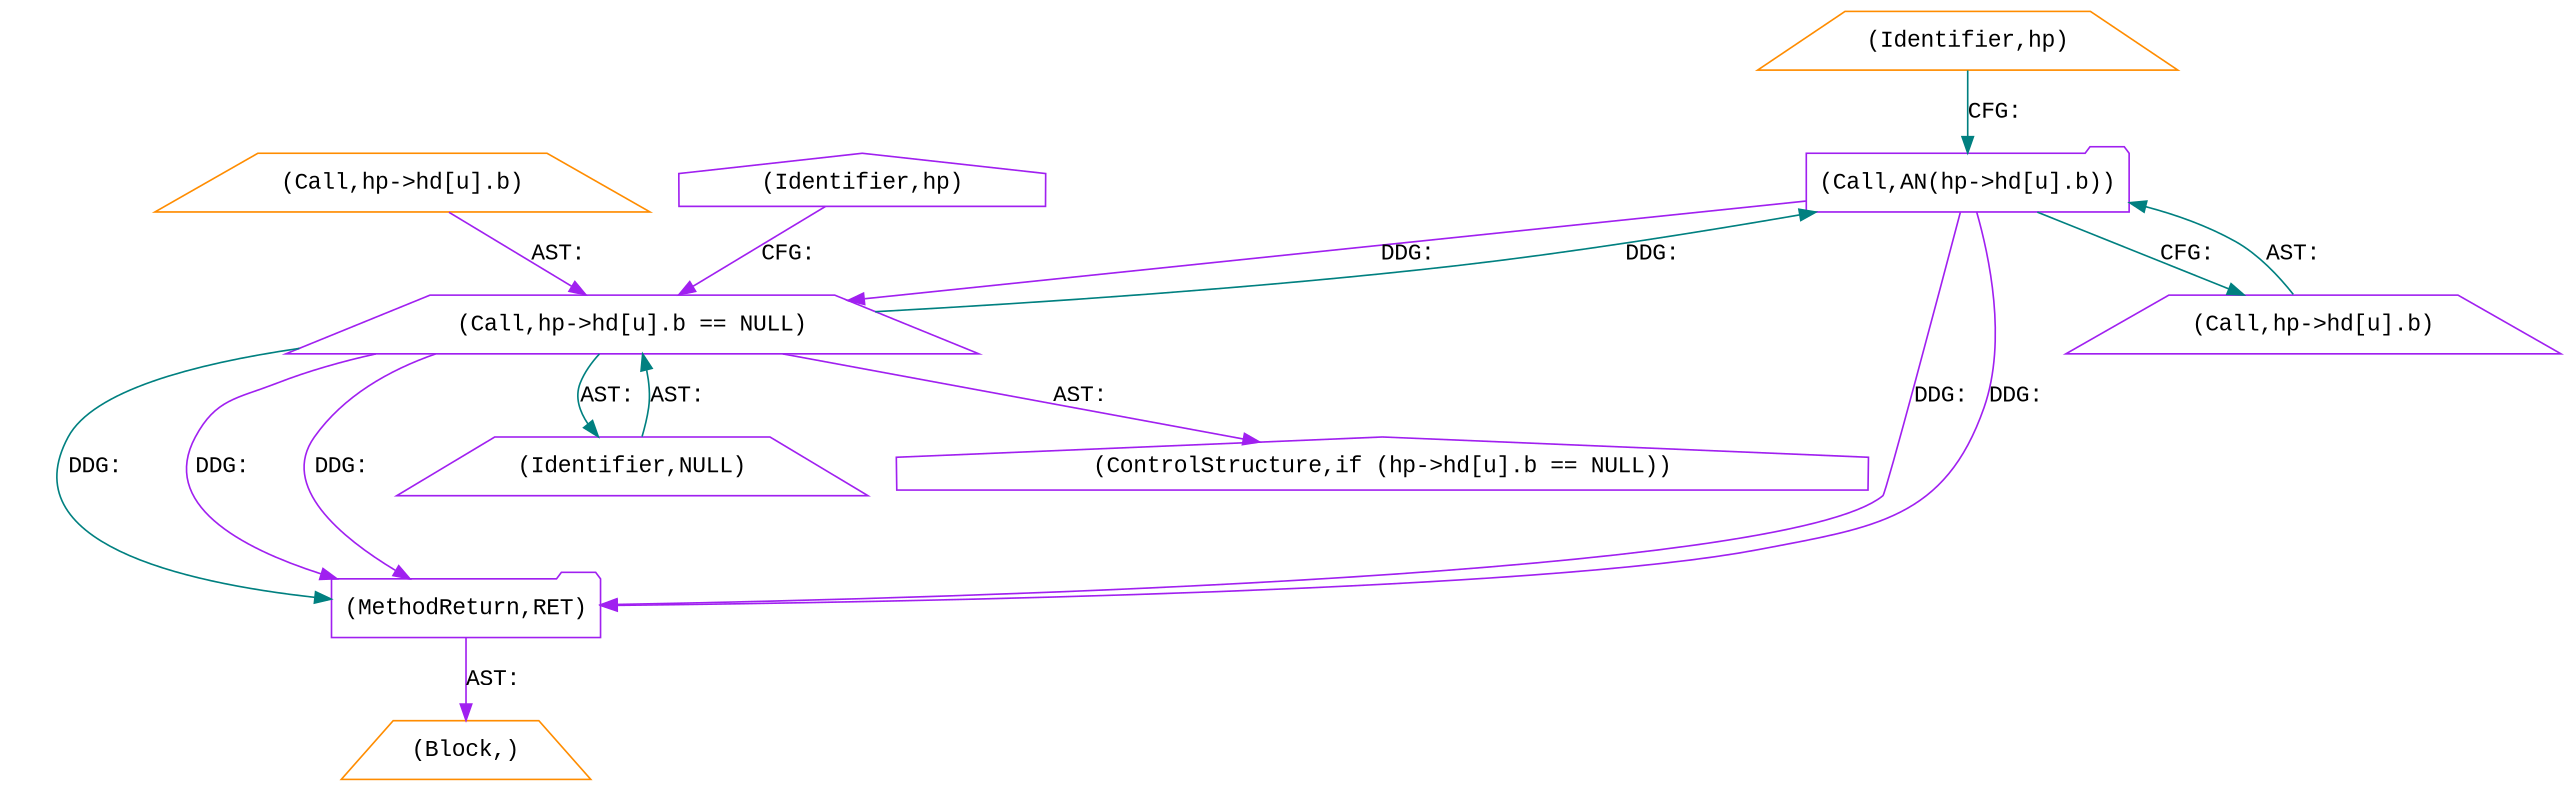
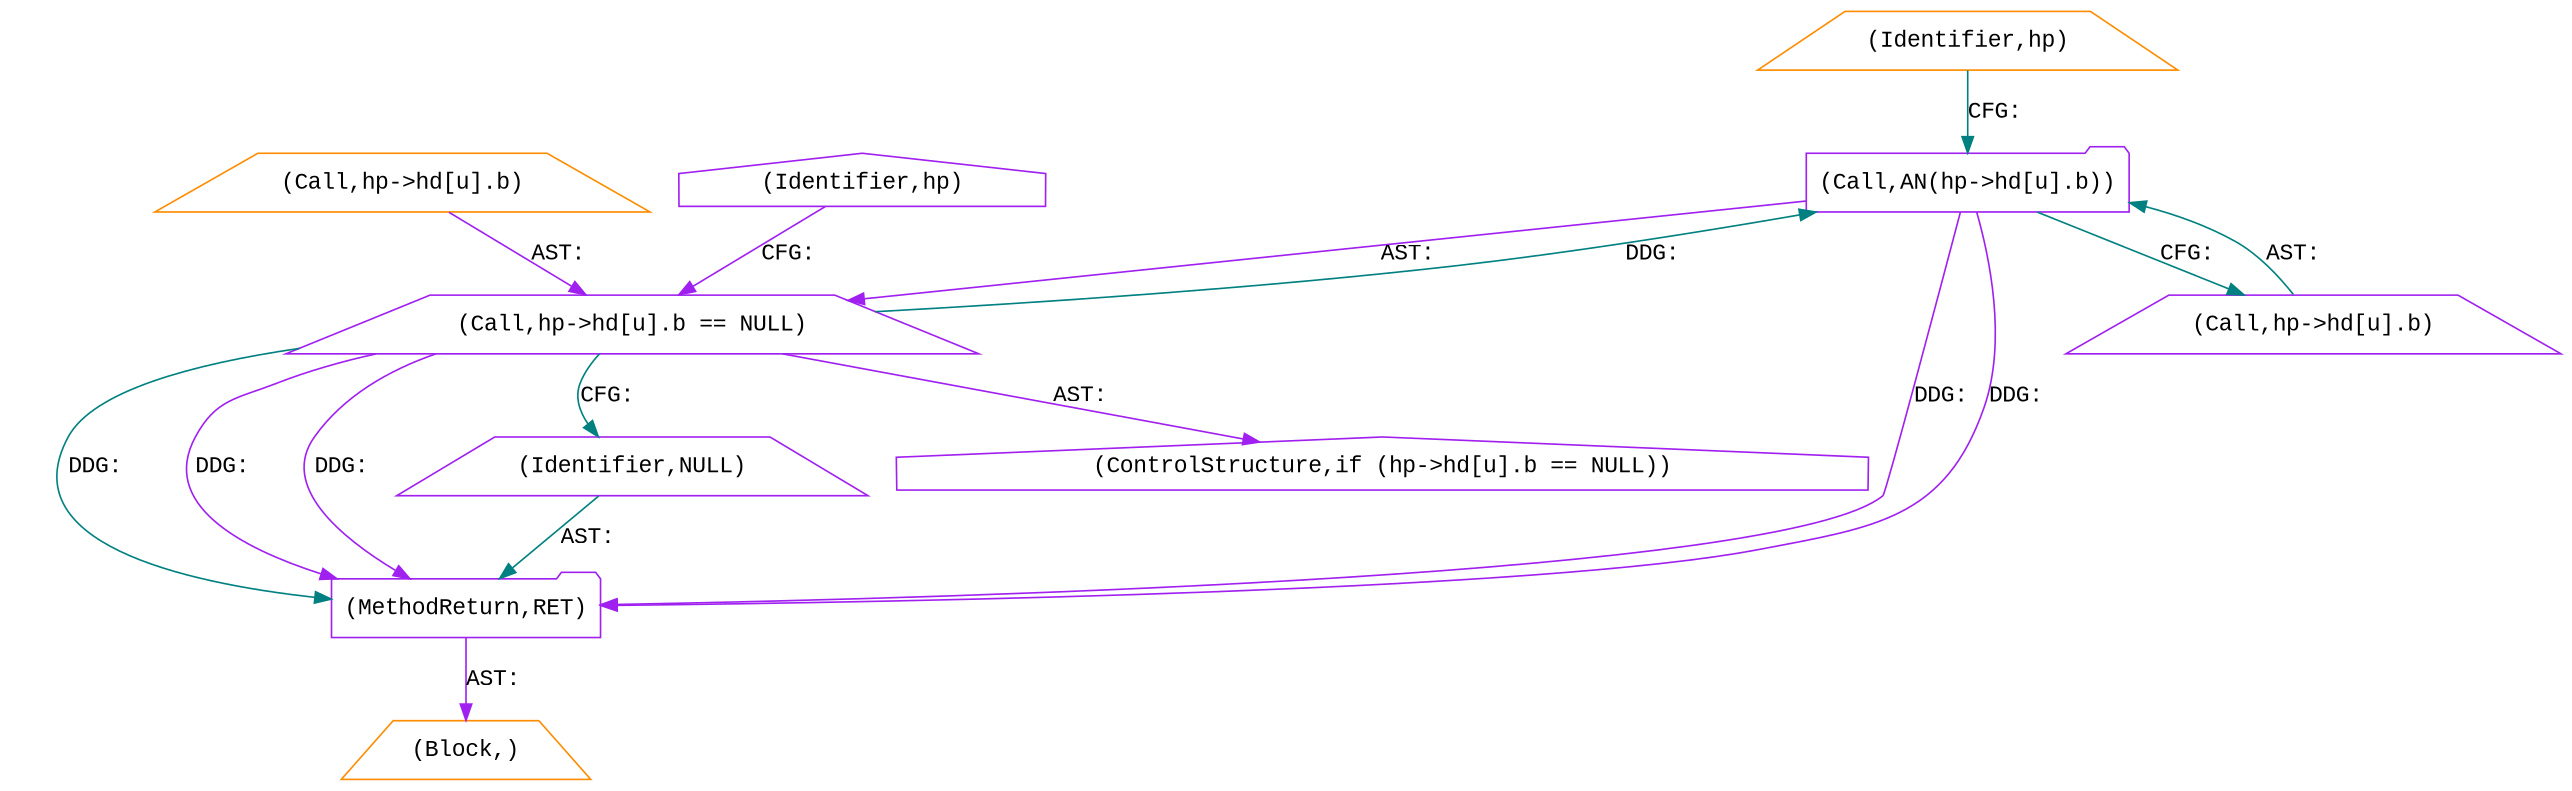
  digraph {
    fontname="Liberation Mono"
    node [color=purple fontname="Liberation Mono" shape=trapezium]
    edge [color=purple fontname="Liberation Mono"]
    n1 [label="(Call,AN(hp->hd[u].b))" shape=folder]
    n2 [label="(Call,hp->hd[u].b == NULL)"]
    n3 [label="(MethodReturn,RET)" shape=folder]
    n4 [label="(Call,hp->hd[u].b)"]
    n5 [label="(Identifier,NULL)"]
    n6 [label="(ControlStructure,if (hp->hd[u].b == NULL))" shape=house]
    n7 [color=darkorange label="(Block,)"]
    n8 [color=darkorange label="(Identifier,hp)"]
    n9 [color=darkorange label="(Call,hp->hd[u].b)"]
    n10 [label="(Identifier,hp)" shape=house]
-   n1 -> n2 [label="DDG: "]
+   n1 -> n2 [label="AST: "]
    n1 -> n3 [label="DDG: "]
    n1 -> n3 [label="DDG: "]
    n1 -> n4 [color=teal label="CFG: "]
    n2 -> n1 [color=teal label="DDG: "]
    n2 -> n3 [color=teal label="DDG: "]
    n2 -> n3 [label="DDG: "]
    n2 -> n3 [label="DDG: "]
-   n2 -> n5 [color=teal label="AST: "]
+   n2 -> n5 [color=teal label="CFG: "]
    n2 -> n6 [label="AST: "]
    n3 -> n7 [label="AST: "]
    n4 -> n1 [color=teal label="AST: "]
-   n5 -> n2 [color=teal label="AST: "]
+   n5 -> n3 [color=teal label="AST: "]
    n8 -> n1 [color=teal label="CFG: "]
    n9 -> n2 [label="AST: "]
    n10 -> n2 [label="CFG: "]
  }
